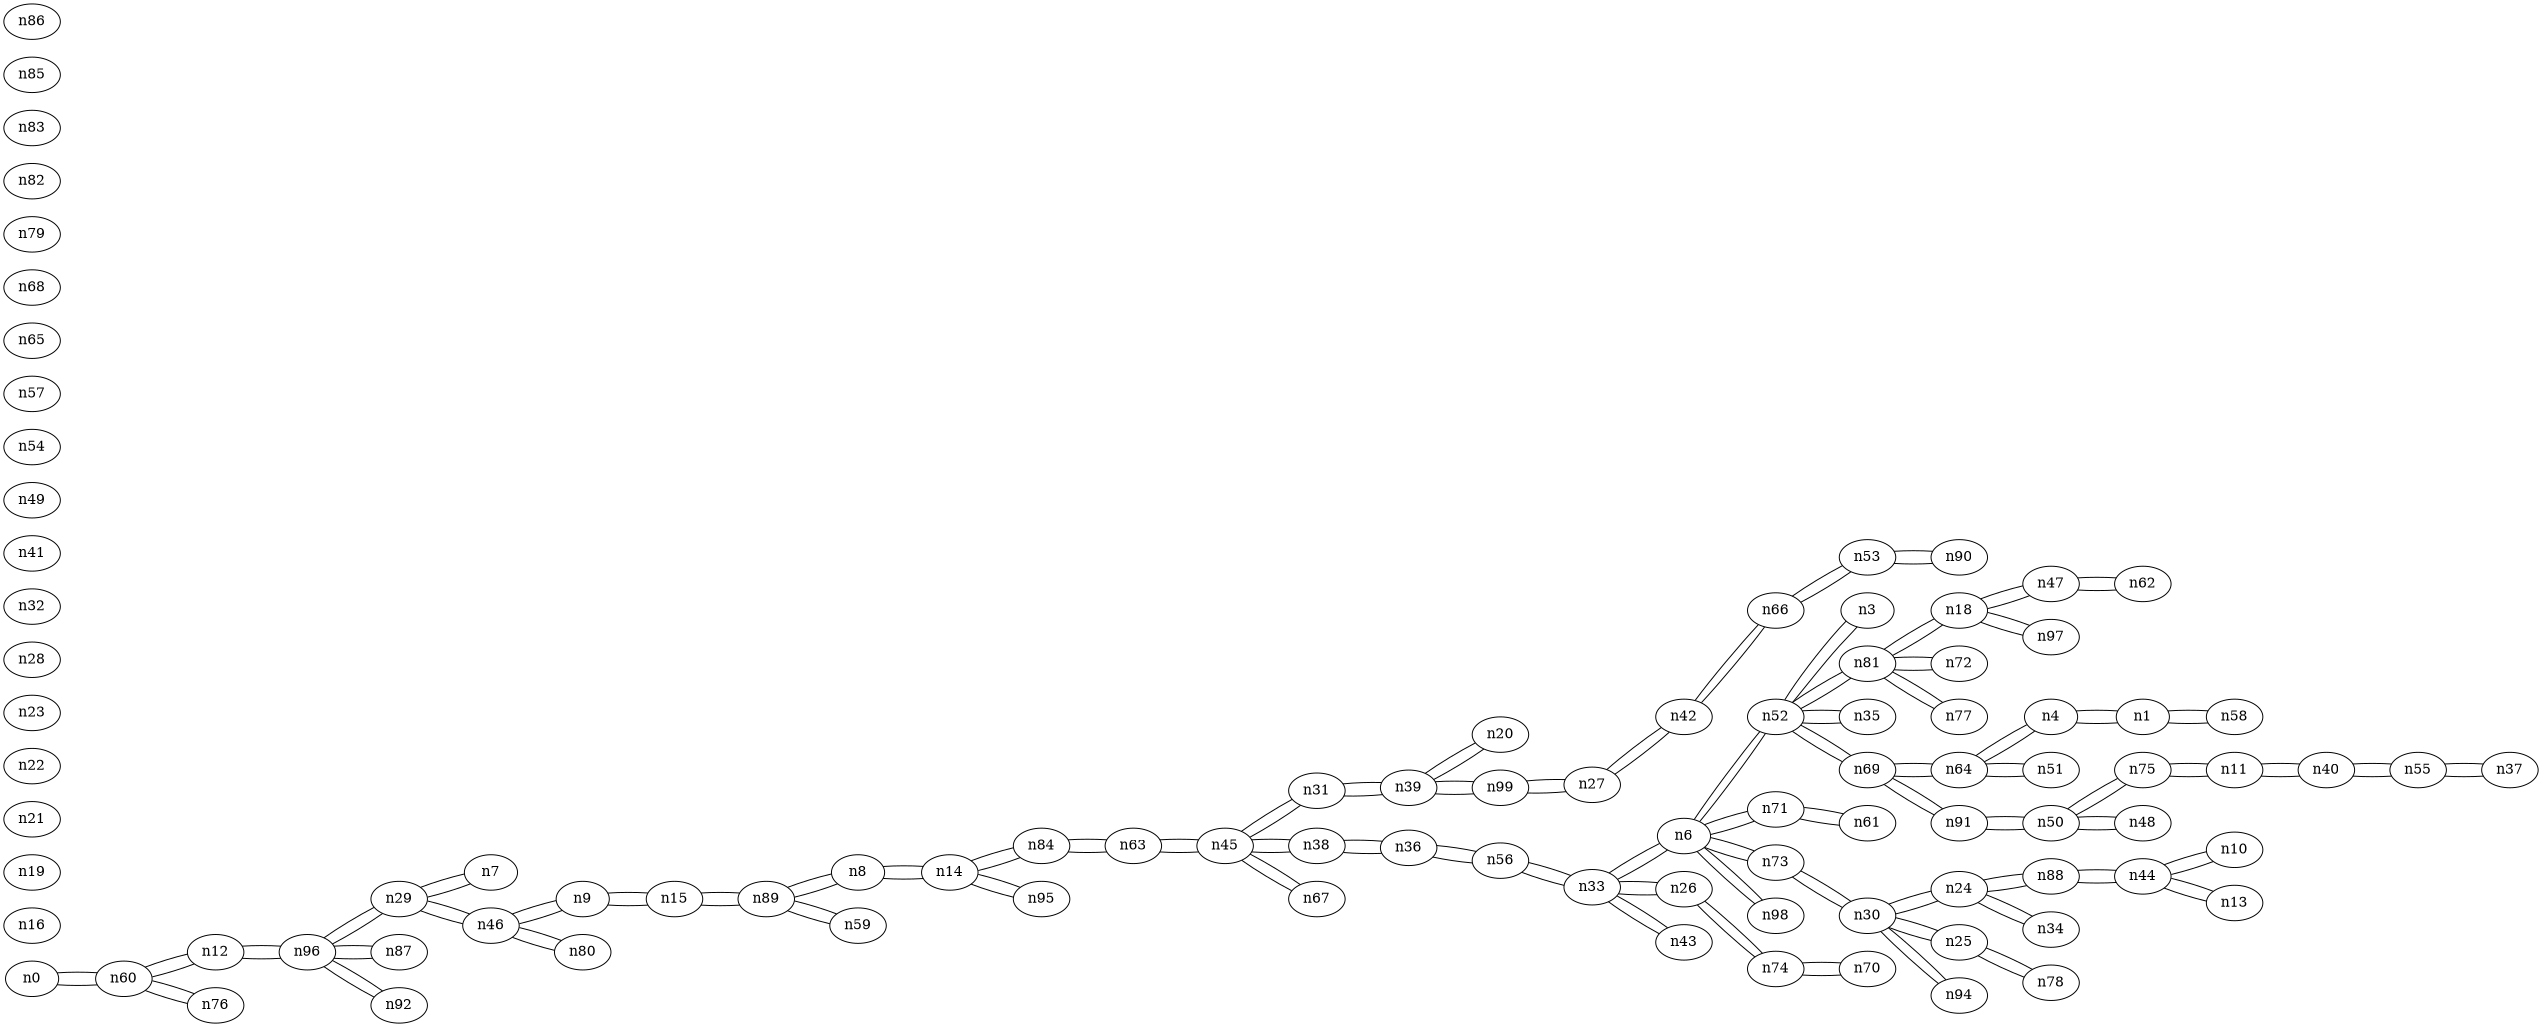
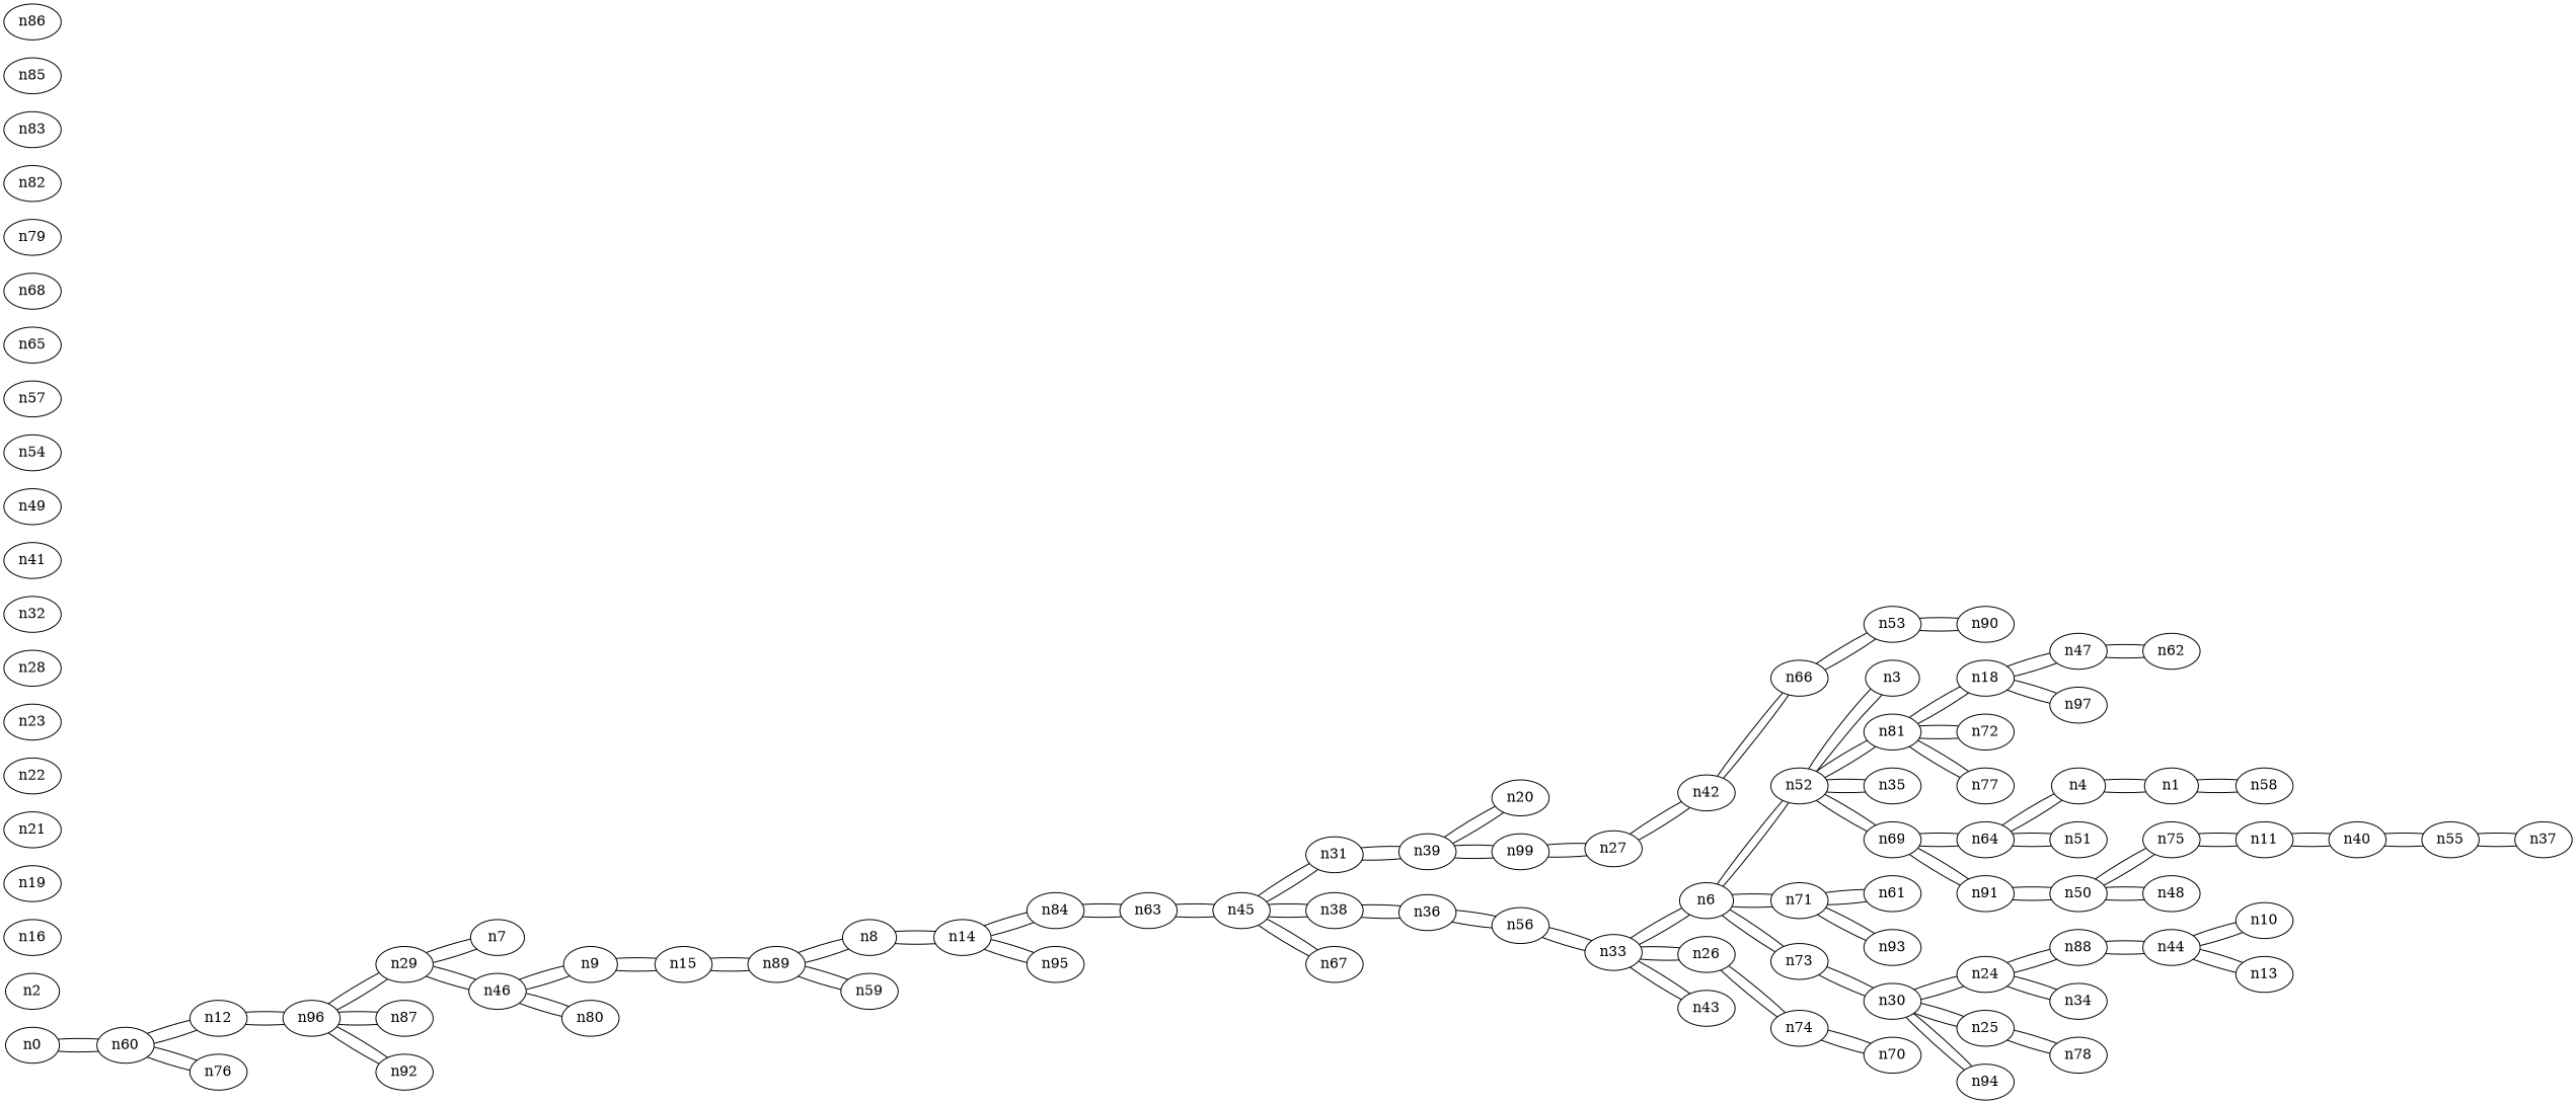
  graph {
    rankdir=LR
    n0
    n60
    n12
    n76
    n1
    n4
    n58
    n64
+   n2
    n3
    n52
    n6
    n81
    n35
    n69
    n51
    n33
    n71
    n73
-   n98
    n26
    n43
    n56
    n61
+   n93
    n30
    n7
    n29
    n46
    n96
    n8
    n14
    n89
    n84
    n95
    n15
    n59
    n9
    n80
    n10
    n44
    n13
    n88
    n11
    n40
    n75
    n55
    n50
    n87
    n92
    n63
    n16
    n18
    n47
    n97
    n62
    n72
    n77
    n19
    n20
    n39
    n99
    n31
    n21
    n22
    n23
    n24
    n34
    n25
    n94
    n78
    n74
    n70
    n27
    n42
    n66
    n28
    n45
    n38
    n67
    n32
    n36
    n37
    n41
    n53
    n48
    n91
    n49
    n90
    n54
    n57
    n65
    n68
    n79
    n82
    n83
    n85
    n86
    n0 -- n60
    n60 -- n0
    n60 -- n12
    n60 -- n76
    n12 -- n60
    n12 -- n96
    n76 -- n60
    n1 -- n4
    n1 -- n58
    n4 -- n1
    n4 -- n64
    n58 -- n1
    n64 -- n4
    n64 -- n69
    n64 -- n51
    n3 -- n52
    n52 -- n3
    n52 -- n6
    n52 -- n81
    n52 -- n35
    n52 -- n69
    n6 -- n52
    n6 -- n33
    n6 -- n71
    n6 -- n73
-   n6 -- n98
    n81 -- n52
    n81 -- n18
    n81 -- n72
    n81 -- n77
    n35 -- n52
    n69 -- n64
    n69 -- n52
    n69 -- n91
    n51 -- n64
    n33 -- n6
    n33 -- n26
    n33 -- n43
    n33 -- n56
    n71 -- n6
    n71 -- n61
+   n71 -- n93
    n73 -- n6
    n73 -- n30
-   n98 -- n6
    n26 -- n33
    n26 -- n74
    n43 -- n33
    n56 -- n33
    n56 -- n36
    n61 -- n71
+   n93 -- n71
    n30 -- n73
    n30 -- n24
    n30 -- n25
    n30 -- n94
    n7 -- n29
    n29 -- n7
    n29 -- n46
    n29 -- n96
    n46 -- n29
    n46 -- n9
    n46 -- n80
    n96 -- n12
    n96 -- n29
    n96 -- n87
    n96 -- n92
    n8 -- n14
    n8 -- n89
    n14 -- n8
    n14 -- n84
    n14 -- n95
    n89 -- n8
    n89 -- n15
    n89 -- n59
    n84 -- n14
    n84 -- n63
    n95 -- n14
    n15 -- n89
    n15 -- n9
    n59 -- n89
    n9 -- n46
    n9 -- n15
    n80 -- n46
    n10 -- n44
    n44 -- n10
    n44 -- n13
    n44 -- n88
    n13 -- n44
    n88 -- n44
    n88 -- n24
    n11 -- n40
    n11 -- n75
    n40 -- n11
    n40 -- n55
    n75 -- n11
    n75 -- n50
    n55 -- n40
    n55 -- n37
    n50 -- n75
    n50 -- n48
    n50 -- n91
    n87 -- n96
    n92 -- n96
    n63 -- n84
    n63 -- n45
    n18 -- n81
    n18 -- n47
    n18 -- n97
    n47 -- n18
    n47 -- n62
    n97 -- n18
    n62 -- n47
    n72 -- n81
    n77 -- n81
    n20 -- n39
    n39 -- n20
    n39 -- n99
    n39 -- n31
    n99 -- n39
    n99 -- n27
    n31 -- n39
    n31 -- n45
    n24 -- n30
    n24 -- n88
    n24 -- n34
    n34 -- n24
    n25 -- n30
    n25 -- n78
    n94 -- n30
    n78 -- n25
    n74 -- n26
    n74 -- n70
    n70 -- n74
    n27 -- n99
    n27 -- n42
    n42 -- n27
    n42 -- n66
    n66 -- n42
    n66 -- n53
    n45 -- n63
    n45 -- n31
    n45 -- n38
    n45 -- n67
    n38 -- n45
    n38 -- n36
    n67 -- n45
    n36 -- n56
    n36 -- n38
    n37 -- n55
    n53 -- n66
    n53 -- n90
    n48 -- n50
    n91 -- n69
    n91 -- n50
    n90 -- n53
  }
